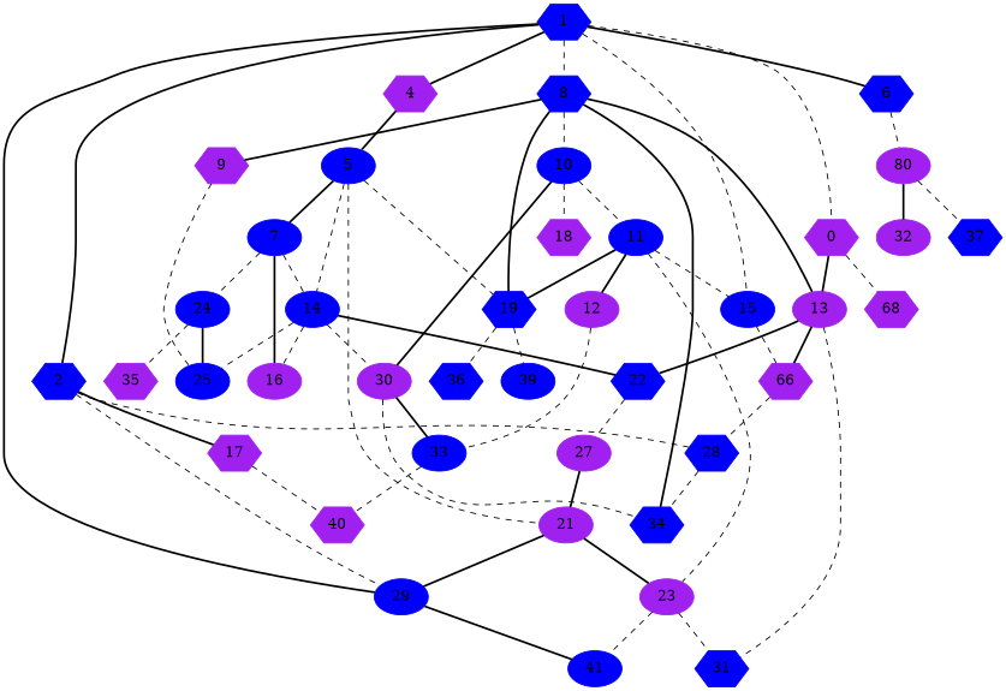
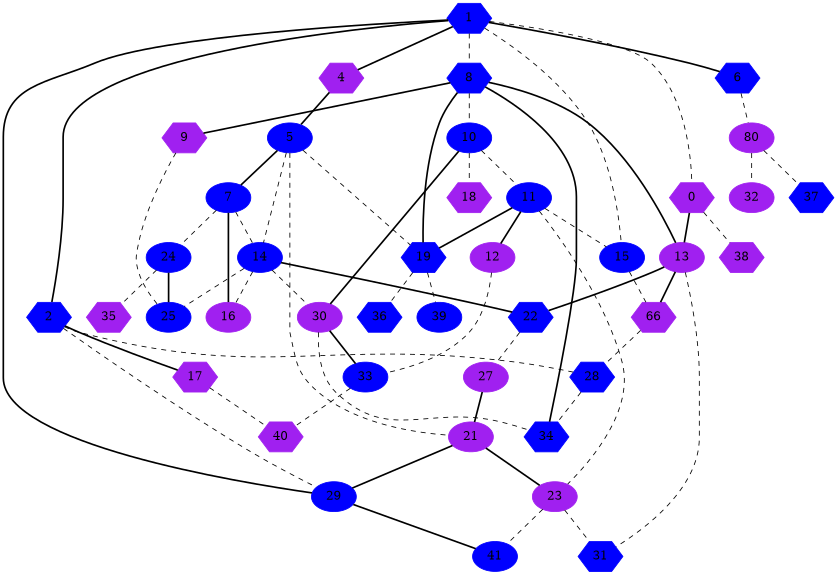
  graph {
    node [color=blue shape=ellipse style=filled]
    edge [style=dashed weight=1.0]
    1 [shape=hexagon]
    2 [shape=hexagon]
    n3 [color=purple label=0 shape=hexagon]
    4 [color=purple shape=hexagon]
    6 [shape=hexagon]
    8 [shape=hexagon]
    15
    29
    17 [color=purple shape=hexagon]
    28 [shape=hexagon]
    13 [color=purple]
-   38 [color=purple shape=hexagon label=68]
+   38 [color=purple shape=hexagon]
    5
    n14 [color=purple label=80]
    19 [shape=hexagon]
    9 [color=purple shape=hexagon]
    10
    34 [shape=hexagon]
    n19 [color=purple label=66 shape=hexagon]
    41
    40 [color=purple shape=hexagon]
    22 [shape=hexagon]
    31 [shape=hexagon]
    7
    14
    21 [color=purple]
    16 [color=purple]
    24
    25
    30 [color=purple]
    36 [shape=hexagon]
    39
    23 [color=purple]
    32 [color=purple]
    37 [shape=hexagon]
    35 [color=purple shape=hexagon]
    11
    18 [color=purple shape=hexagon]
    12 [color=purple]
    33
    27 [color=purple]
    1 -- 2 [style=bold]
    1 -- n3
    1 -- 4 [style=bold]
    1 -- 6 [style=bold]
    1 -- 8
    1 -- 15
    1 -- 29 [style=bold]
    2 -- 29
    2 -- 17 [style=bold]
    2 -- 28
    n3 -- 13 [style=bold]
    n3 -- 38
    4 -- 5 [style=bold]
    6 -- n14
    8 -- 13 [style=bold]
    8 -- 19 [style=bold]
    8 -- 9 [style=bold]
    8 -- 10 [weight=2.0]
    8 -- 34 [style=bold]
    15 -- n19
    29 -- 41 [style=bold]
    17 -- 40
    28 -- 34
    13 -- n19 [style=bold]
    13 -- 22 [style=bold]
    13 -- 31
    5 -- 19
    5 -- 7 [style=bold weight=2.0]
    5 -- 14
    5 -- 21
-   n14 -- 32 [style=bold]
+   n14 -- 32
    n14 -- 37
    19 -- 36
    19 -- 39
    9 -- 25
    10 -- 30 [style=bold]
    10 -- 11
    10 -- 18
    n19 -- 28 [weight=3.0]
    22 -- 27
    7 -- 14
    7 -- 16 [style=bold]
    7 -- 24
    14 -- 22 [style=bold]
    14 -- 16
    14 -- 25
    14 -- 30
    21 -- 29 [style=bold]
    21 -- 23 [style=bold]
    24 -- 25 [style=bold]
    24 -- 35
    30 -- 34
    30 -- 33 [style=bold]
    23 -- 41
    23 -- 31
    11 -- 15
    11 -- 19 [style=bold]
    11 -- 23
    11 -- 12 [style=bold]
    12 -- 33
    33 -- 40
    27 -- 21 [style=bold]
  }
